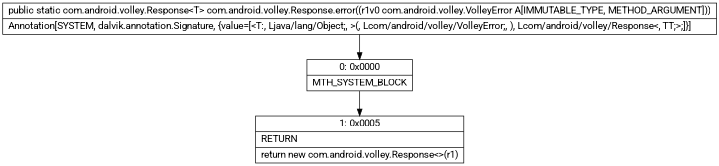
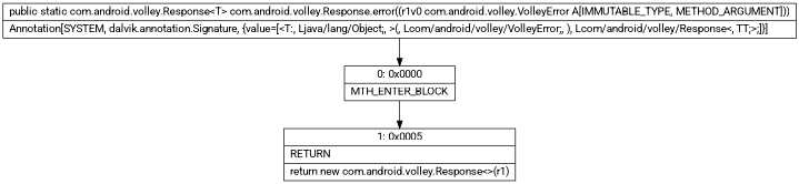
  digraph {
    fontname=Roboto
    node [shape=record fontname=Roboto]
    edge [fontname=Roboto]
-   n1 [label="{0\:\ 0x0000|MTH_SYSTEM_BLOCK\l}"]
+   n1 [label="{0\:\ 0x0000|MTH_ENTER_BLOCK\l}"]
    n2 [label="{1\:\ 0x0005|RETURN\l|return new com.android.volley.Response\<\>(r1)\l}"]
    n3 [label="{public static com.android.volley.Response\<T\> com.android.volley.Response.error((r1v0 com.android.volley.VolleyError A[IMMUTABLE_TYPE, METHOD_ARGUMENT]))  | Annotation[SYSTEM, dalvik.annotation.Signature, \{value=[\<T:, Ljava\/lang\/Object;, \>(, Lcom\/android\/volley\/VolleyError;, ), Lcom\/android\/volley\/Response\<, TT;\>;]\}]\l}"]
    n1 -> n2
    n3 -> n1
  }
